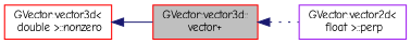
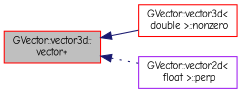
  digraph {
    fontname="Comic Neue"
    rankdir=LR
    node [color=red fillcolor=white fontname="Comic Neue" fontsize=10 shape=record style=filled]
    edge [color=midnightblue dir=back fontname="Comic Neue" fontsize=10 labelfontname=Helvetica labelfontsize=10]
    n1 [fillcolor=grey75 fontcolor=black height=0.2 label="GVector::vector3d::\lvector+" width=0.4]
    n2 [height=0.2 label="GVector::vector3d\<\l double \>::nonzero" width=0.4]
    n3 [color=purple height=0.2 label="GVector::vector2d\<\l float \>::perp" width=0.4]
-   n2 -> n1 [style=solid]
+   n1 -> n2 [style=solid]
    n1 -> n3 [style=dotted]
  }
